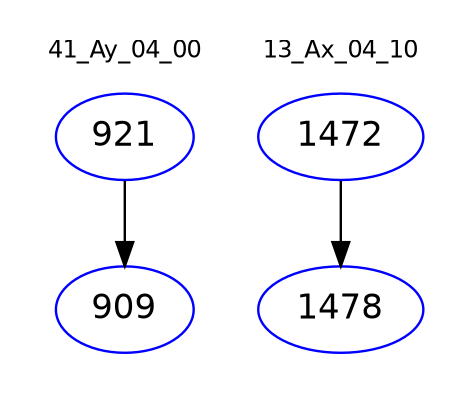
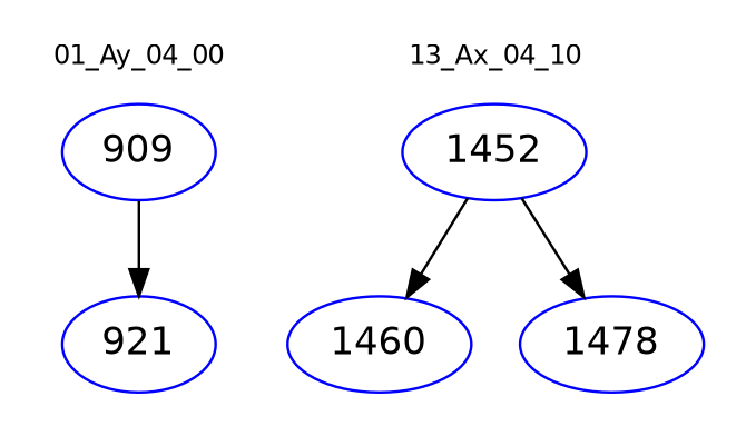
  digraph {
    fontname="DejaVu Sans"
    node [color=blue fontname="DejaVu Sans"]
    edge [color=black fontname="DejaVu Sans"]
    n1 [label=909]
    n2 [label=921]
-   n3 [label=1472]
+   n3 [label=1452]
+   n4 [label=1460]
    n5 [label=1478]
    subgraph cluster_1 {
      color=white
      fontsize=10
-     label="41_Ay_04_00"
+     label="01_Ay_04_00"
      n1
      n2
    }
    subgraph cluster_2 {
      color=white
      fontsize=10
      label="13_Ax_04_10"
      n3
+     n4
      n5
    }
-   n2 -> n1
+   n1 -> n2
+   n3 -> n4
    n3 -> n5
  }
